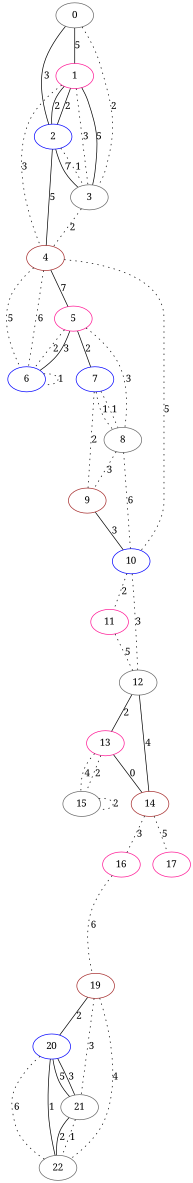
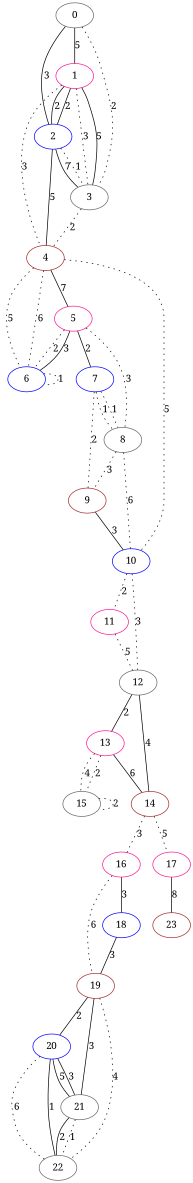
  graph {
    fontname="Noto Serif"
    node [color=gray40 fontname="Noto Serif" weight=1]
    edge [fontname="Noto Serif" style=dotted]
    0
    1 [color=deeppink]
    2 [color=blue]
    3
    4 [color=brown]
    5 [color=deeppink]
    6 [color=blue weight=2]
    10 [color=blue]
    7 [color=blue]
    8
    9 [color=brown]
    11 [color=deeppink]
    12
    13 [color=deeppink]
    14 [color=brown]
    15 [weight=2]
    16 [color=deeppink]
    17 [color=deeppink]
+   18 [color=blue]
    19 [color=brown]
+   23 [color=brown weight=4]
    20 [color=blue]
    21
    22
    0 -- 1 [label=5 style=solid]
    0 -- 2 [label=3 style=solid]
    0 -- 3 [label=2]
    1 -- 2 [label=2 style=solid]
    1 -- 2 [label=2 style=solid]
    1 -- 3 [label=3]
    1 -- 3 [label=5 style=solid]
    1 -- 4 [label=3]
    2 -- 3 [label=1]
    2 -- 3 [label=7 style=solid]
    2 -- 4 [label=5 style=solid]
    3 -- 4 [label=2]
    4 -- 5 [label=7 style=solid]
    4 -- 6 [label=5]
    4 -- 6 [label=6]
    4 -- 10 [label=5]
    5 -- 6 [label=2]
    5 -- 6 [label=3 style=solid]
    5 -- 7 [label=2 style=solid]
    5 -- 8 [label=3]
    6 -- 6 [label=1]
    10 -- 11 [label=2]
    10 -- 12 [label=3]
    7 -- 8 [label=1]
    7 -- 8 [label=1]
    7 -- 9 [label=2]
    8 -- 10 [label=6]
    8 -- 9 [label=3]
    9 -- 10 [label=3 style=solid]
    11 -- 12 [label=5]
    12 -- 13 [label=2 style=solid]
    12 -- 14 [label=4 style=solid]
-   13 -- 14 [label=0 style=solid]
+   13 -- 14 [label=6 style=solid]
    13 -- 15 [label=4]
    13 -- 15 [label=2]
    14 -- 16 [label=3]
    14 -- 17 [label=5]
    15 -- 15 [label=2]
+   16 -- 18 [label=3 style=solid]
    16 -- 19 [label=6]
+   17 -- 23 [label=8 style=solid]
+   18 -- 19 [label=3 style=solid]
    19 -- 20 [label=2 style=solid]
-   19 -- 21 [label=3]
+   19 -- 21 [label=3 style=solid]
    19 -- 22 [label=4]
    20 -- 21 [label=5 style=solid]
    20 -- 21 [label=3 style=solid]
    20 -- 22 [label=6]
    20 -- 22 [label=1 style=solid]
    21 -- 22 [label=1]
    21 -- 22 [label=2 style=solid]
  }
